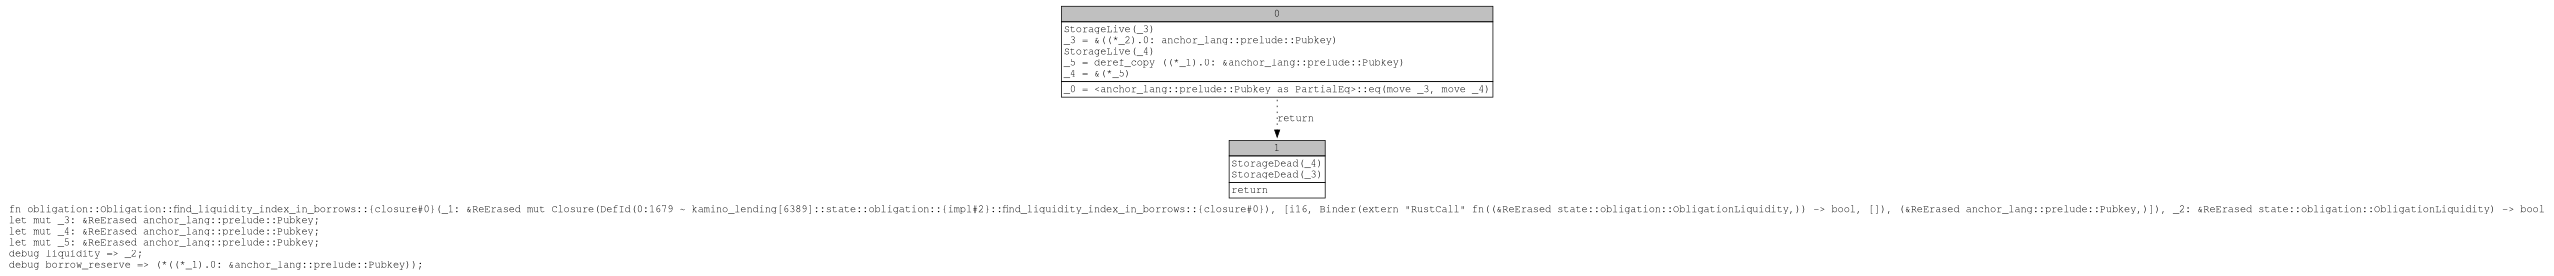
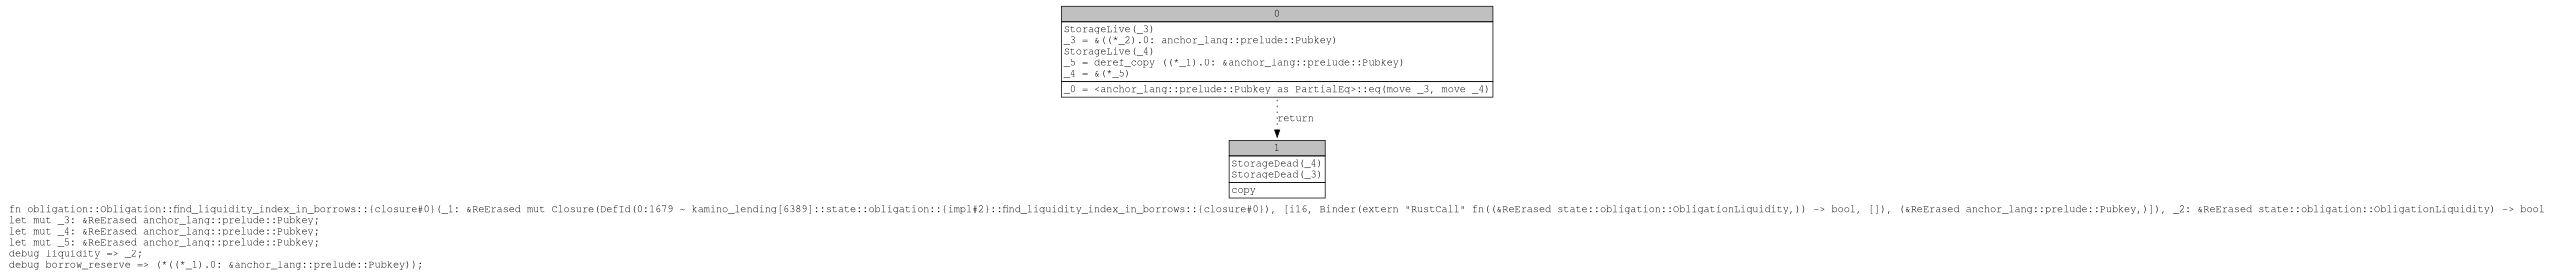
  digraph {
    fontname="Courier, monospace"
    label=<fn obligation::Obligation::find_liquidity_index_in_borrows::{closure#0}(_1: &amp;ReErased mut Closure(DefId(0:1679 ~ kamino_lending[6389]::state::obligation::{impl#2}::find_liquidity_index_in_borrows::{closure#0}), [i16, Binder(extern &quot;RustCall&quot; fn((&amp;ReErased state::obligation::ObligationLiquidity,)) -&gt; bool, []), (&amp;ReErased anchor_lang::prelude::Pubkey,)]), _2: &amp;ReErased state::obligation::ObligationLiquidity) -&gt; bool<br align="left"/>let mut _3: &amp;ReErased anchor_lang::prelude::Pubkey;<br align="left"/>let mut _4: &amp;ReErased anchor_lang::prelude::Pubkey;<br align="left"/>let mut _5: &amp;ReErased anchor_lang::prelude::Pubkey;<br align="left"/>debug liquidity =&gt; _2;<br align="left"/>debug borrow_reserve =&gt; (*((*_1).0: &amp;anchor_lang::prelude::Pubkey));<br align="left"/>>
    node [fontname="Courier, monospace" shape=none]
    n1 [label=<<table border="0" cellborder="1" cellspacing="0"><tr><td bgcolor="gray" align="center" colspan="1">0</td></tr><tr><td align="left" balign="left">StorageLive(_3)<br/>_3 = &amp;((*_2).0: anchor_lang::prelude::Pubkey)<br/>StorageLive(_4)<br/>_5 = deref_copy ((*_1).0: &amp;anchor_lang::prelude::Pubkey)<br/>_4 = &amp;(*_5)<br/></td></tr><tr><td align="left">_0 = &lt;anchor_lang::prelude::Pubkey as PartialEq&gt;::eq(move _3, move _4)</td></tr></table>>]
-   n2 [label=<<table border="0" cellborder="1" cellspacing="0"><tr><td bgcolor="gray" align="center" colspan="1">1</td></tr><tr><td align="left" balign="left">StorageDead(_4)<br/>StorageDead(_3)<br/></td></tr><tr><td align="left">return</td></tr></table>>]
+   n2 [label=<<table border="0" cellborder="1" cellspacing="0"><tr><td bgcolor="gray" align="center" colspan="1">1</td></tr><tr><td align="left" balign="left">StorageDead(_4)<br/>StorageDead(_3)<br/></td></tr><tr><td align="left">copy</td></tr></table>>]
    n1 -> n2 [fontname="Courier, monospace" label=return style=dotted arrowhead=normal]
  }
